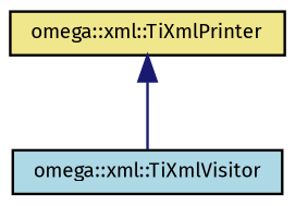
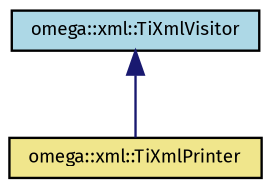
  digraph {
    fontname="Fira Sans"
    node [color=black fontname="Fira Sans" fontsize=8 shape=record style=filled]
    n1 [fillcolor=khaki fontcolor=black height=0.2 label="omega::xml::TiXmlPrinter" width=0.4]
    n2 [height=0.2 label="omega::xml::TiXmlVisitor" width=0.4 fillcolor=lightblue]
-   n1 -> n2 [color=midnightblue dir=back fontname="Fira Sans" fontsize=8 labelfontname="FreeSans.ttf" labelfontsize=8 style=solid]
+   n2 -> n1 [color=midnightblue dir=back fontname="Fira Sans" fontsize=8 labelfontname="FreeSans.ttf" labelfontsize=8 style=solid]
  }
